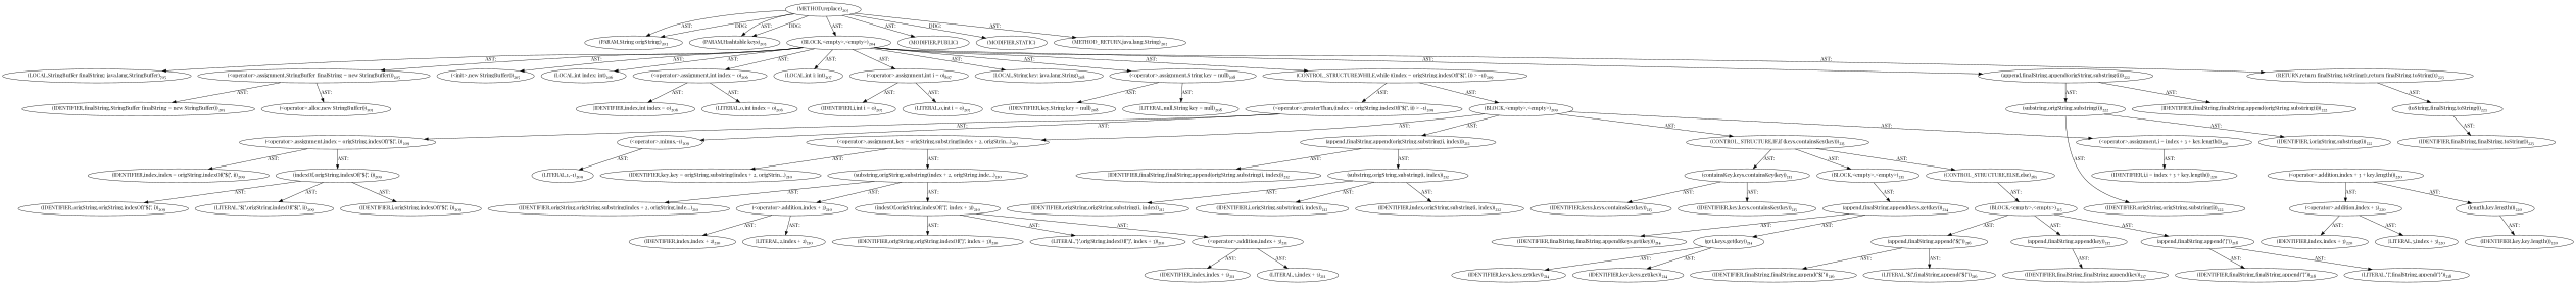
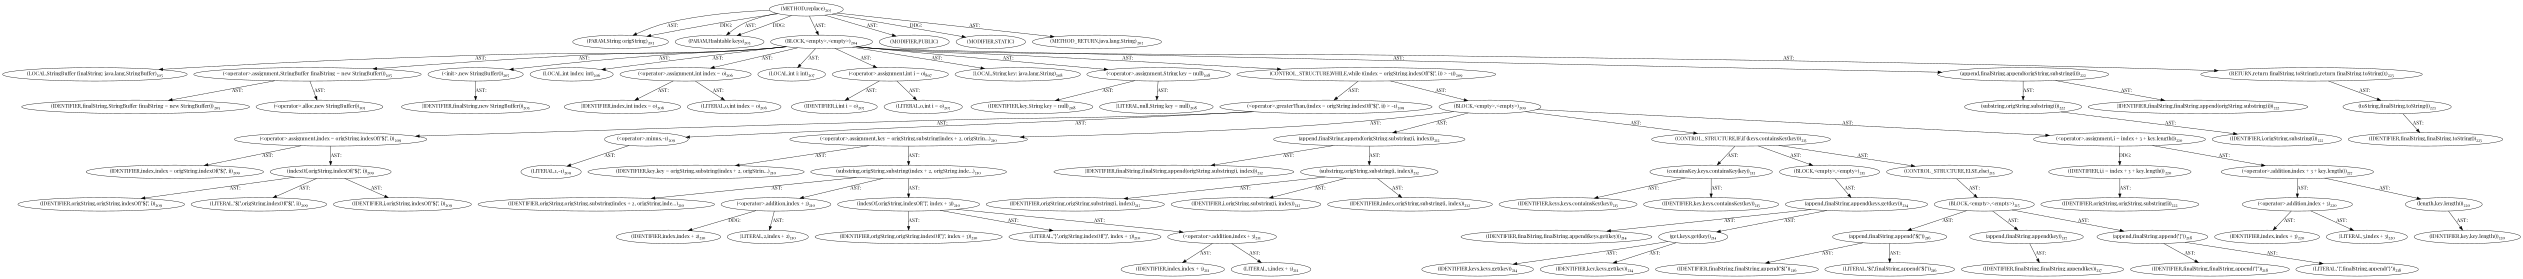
  digraph {
    fontname="Playfair Display"
    node [fontname="Playfair Display"]
    edge [fontname="Playfair Display"]
    n1 [label=<(METHOD,replace)<SUB>203</SUB>>]
    n2 [label=<(PARAM,String origString)<SUB>203</SUB>>]
    n3 [label=<(PARAM,Hashtable keys)<SUB>203</SUB>>]
    n4 [label=<(BLOCK,&lt;empty&gt;,&lt;empty&gt;)<SUB>204</SUB>>]
    n5 [label=<(MODIFIER,PUBLIC)>]
    n6 [label=<(MODIFIER,STATIC)>]
    n7 [label=<(METHOD_RETURN,java.lang.String)<SUB>203</SUB>>]
-   n8 [label=<(LOCAL,StringBuffer finalString: java.lang.StringBuffer)<SUB>705</SUB>>]
+   n8 [label=<(LOCAL,StringBuffer finalString: java.lang.StringBuffer)<SUB>205</SUB>>]
    n9 [label=<(&lt;operator&gt;.assignment,StringBuffer finalString = new StringBuffer())<SUB>205</SUB>>]
    n10 [label=<(&lt;init&gt;,new StringBuffer())<SUB>205</SUB>>]
    n11 [label=<(LOCAL,int index: int)<SUB>206</SUB>>]
    n12 [label=<(&lt;operator&gt;.assignment,int index = 0)<SUB>206</SUB>>]
    n13 [label=<(LOCAL,int i: int)<SUB>207</SUB>>]
    n14 [label=<(&lt;operator&gt;.assignment,int i = 0)<SUB>807</SUB>>]
    n15 [label=<(LOCAL,String key: java.lang.String)<SUB>208</SUB>>]
    n16 [label=<(&lt;operator&gt;.assignment,String key = null)<SUB>208</SUB>>]
    n17 [label=<(CONTROL_STRUCTURE,WHILE,while ((index = origString.indexOf(&quot;${&quot;, i)) &gt; -1))<SUB>209</SUB>>]
    n18 [label=<(append,finalString.append(origString.substring(i)))<SUB>222</SUB>>]
    n19 [label=<(RETURN,return finalString.toString();,return finalString.toString();)<SUB>223</SUB>>]
    n20 [label=<(IDENTIFIER,finalString,StringBuffer finalString = new StringBuffer())<SUB>205</SUB>>]
    n21 [label=<(&lt;operator&gt;.alloc,new StringBuffer())<SUB>105</SUB>>]
+   n22 [label=<(IDENTIFIER,finalString,new StringBuffer())<SUB>205</SUB>>]
    n23 [label=<(IDENTIFIER,index,int index = 0)<SUB>206</SUB>>]
    n24 [label=<(LITERAL,0,int index = 0)<SUB>206</SUB>>]
    n25 [label=<(IDENTIFIER,i,int i = 0)<SUB>207</SUB>>]
    n26 [label=<(LITERAL,0,int i = 0)<SUB>207</SUB>>]
    n27 [label=<(IDENTIFIER,key,String key = null)<SUB>208</SUB>>]
    n28 [label=<(LITERAL,null,String key = null)<SUB>208</SUB>>]
    n29 [label=<(&lt;operator&gt;.greaterThan,(index = origString.indexOf(&quot;${&quot;, i)) &gt; -1)<SUB>209</SUB>>]
    n30 [label=<(BLOCK,&lt;empty&gt;,&lt;empty&gt;)<SUB>209</SUB>>]
    n31 [label=<(IDENTIFIER,finalString,finalString.append(origString.substring(i)))<SUB>222</SUB>>]
    n32 [label=<(substring,origString.substring(i))<SUB>222</SUB>>]
    n33 [label=<(toString,finalString.toString())<SUB>223</SUB>>]
    n34 [label=<(&lt;operator&gt;.assignment,index = origString.indexOf(&quot;${&quot;, i))<SUB>209</SUB>>]
    n35 [label=<(&lt;operator&gt;.minus,-1)<SUB>209</SUB>>]
    n36 [label=<(&lt;operator&gt;.assignment,key = origString.substring(index + 2, origStrin...)<SUB>210</SUB>>]
    n37 [label=<(append,finalString.append(origString.substring(i, index)))<SUB>212</SUB>>]
    n38 [label=<(CONTROL_STRUCTURE,IF,if (keys.containsKey(key)))<SUB>213</SUB>>]
    n39 [label=<(&lt;operator&gt;.assignment,i = index + 3 + key.length())<SUB>220</SUB>>]
    n40 [label=<(IDENTIFIER,index,index = origString.indexOf(&quot;${&quot;, i))<SUB>209</SUB>>]
    n41 [label=<(indexOf,origString.indexOf(&quot;${&quot;, i))<SUB>209</SUB>>]
    n42 [label=<(LITERAL,1,-1)<SUB>209</SUB>>]
    n43 [label=<(IDENTIFIER,origString,origString.indexOf(&quot;${&quot;, i))<SUB>209</SUB>>]
    n44 [label=<(LITERAL,&quot;${&quot;,origString.indexOf(&quot;${&quot;, i))<SUB>209</SUB>>]
    n45 [label=<(IDENTIFIER,i,origString.indexOf(&quot;${&quot;, i))<SUB>209</SUB>>]
    n46 [label=<(IDENTIFIER,key,key = origString.substring(index + 2, origStrin...)<SUB>210</SUB>>]
    n47 [label=<(substring,origString.substring(index + 2, origString.inde...)<SUB>210</SUB>>]
    n48 [label=<(IDENTIFIER,finalString,finalString.append(origString.substring(i, index)))<SUB>212</SUB>>]
    n49 [label=<(substring,origString.substring(i, index))<SUB>212</SUB>>]
    n50 [label=<(containsKey,keys.containsKey(key))<SUB>213</SUB>>]
    n51 [label=<(BLOCK,&lt;empty&gt;,&lt;empty&gt;)<SUB>213</SUB>>]
-   n52 [label=<(CONTROL_STRUCTURE,ELSE,else)<SUB>265</SUB>>]
+   n52 [label=<(CONTROL_STRUCTURE,ELSE,else)<SUB>215</SUB>>]
    n53 [label=<(IDENTIFIER,i,i = index + 3 + key.length())<SUB>220</SUB>>]
-   n54 [label=<(&lt;operator&gt;.addition,index + 3 + key.length())<SUB>220</SUB>>]
+   n54 [label=<(&lt;operator&gt;.addition,index + 3 + key.length())<SUB>227</SUB>>]
    n55 [label=<(IDENTIFIER,origString,origString.substring(index + 2, origString.inde...)<SUB>210</SUB>>]
    n56 [label=<(&lt;operator&gt;.addition,index + 2)<SUB>210</SUB>>]
    n57 [label=<(indexOf,origString.indexOf(&quot;}&quot;, index + 3))<SUB>210</SUB>>]
    n58 [label=<(IDENTIFIER,index,index + 2)<SUB>210</SUB>>]
    n59 [label=<(LITERAL,2,index + 2)<SUB>210</SUB>>]
    n60 [label=<(IDENTIFIER,origString,origString.indexOf(&quot;}&quot;, index + 3))<SUB>210</SUB>>]
    n61 [label=<(LITERAL,&quot;}&quot;,origString.indexOf(&quot;}&quot;, index + 3))<SUB>210</SUB>>]
    n62 [label=<(&lt;operator&gt;.addition,index + 3)<SUB>211</SUB>>]
    n63 [label=<(IDENTIFIER,index,index + 3)<SUB>211</SUB>>]
    n64 [label=<(LITERAL,3,index + 3)<SUB>211</SUB>>]
    n65 [label=<(IDENTIFIER,origString,origString.substring(i, index))<SUB>212</SUB>>]
    n66 [label=<(IDENTIFIER,i,origString.substring(i, index))<SUB>212</SUB>>]
    n67 [label=<(IDENTIFIER,index,origString.substring(i, index))<SUB>212</SUB>>]
    n68 [label=<(IDENTIFIER,keys,keys.containsKey(key))<SUB>213</SUB>>]
    n69 [label=<(IDENTIFIER,key,keys.containsKey(key))<SUB>213</SUB>>]
    n70 [label=<(append,finalString.append(keys.get(key)))<SUB>214</SUB>>]
    n71 [label=<(BLOCK,&lt;empty&gt;,&lt;empty&gt;)<SUB>215</SUB>>]
    n72 [label=<(IDENTIFIER,finalString,finalString.append(keys.get(key)))<SUB>214</SUB>>]
    n73 [label=<(get,keys.get(key))<SUB>214</SUB>>]
    n74 [label=<(IDENTIFIER,keys,keys.get(key))<SUB>214</SUB>>]
    n75 [label=<(IDENTIFIER,key,keys.get(key))<SUB>214</SUB>>]
    n76 [label=<(append,finalString.append(&quot;${&quot;))<SUB>216</SUB>>]
    n77 [label=<(append,finalString.append(key))<SUB>217</SUB>>]
    n78 [label=<(append,finalString.append(&quot;}&quot;))<SUB>218</SUB>>]
    n79 [label=<(IDENTIFIER,finalString,finalString.append(&quot;${&quot;))<SUB>216</SUB>>]
    n80 [label=<(LITERAL,&quot;${&quot;,finalString.append(&quot;${&quot;))<SUB>216</SUB>>]
    n81 [label=<(IDENTIFIER,finalString,finalString.append(key))<SUB>217</SUB>>]
    n82 [label=<(IDENTIFIER,finalString,finalString.append(&quot;}&quot;))<SUB>218</SUB>>]
    n83 [label=<(LITERAL,&quot;}&quot;,finalString.append(&quot;}&quot;))<SUB>218</SUB>>]
    n84 [label=<(&lt;operator&gt;.addition,index + 3)<SUB>220</SUB>>]
    n85 [label=<(length,key.length())<SUB>220</SUB>>]
    n86 [label=<(IDENTIFIER,index,index + 3)<SUB>220</SUB>>]
    n87 [label=<(LITERAL,3,index + 3)<SUB>220</SUB>>]
    n88 [label=<(IDENTIFIER,key,key.length())<SUB>220</SUB>>]
    n89 [label=<(IDENTIFIER,origString,origString.substring(i))<SUB>222</SUB>>]
    n90 [label=<(IDENTIFIER,i,origString.substring(i))<SUB>222</SUB>>]
    n91 [label=<(IDENTIFIER,finalString,finalString.toString())<SUB>223</SUB>>]
    n1 -> n2 [label="AST: "]
    n1 -> n2 [label="DDG: "]
    n1 -> n3 [label="AST: "]
    n1 -> n3 [label="DDG: "]
    n1 -> n4 [label="AST: "]
    n1 -> n5 [label="AST: "]
    n1 -> n6 [label="DDG: "]
    n1 -> n7 [label="AST: "]
    n4 -> n8 [label="AST: "]
    n4 -> n9 [label="AST: "]
    n4 -> n10 [label="AST: "]
    n4 -> n11 [label="AST: "]
    n4 -> n12 [label="AST: "]
    n4 -> n13 [label="AST: "]
    n4 -> n14 [label="AST: "]
    n4 -> n15 [label="AST: "]
    n4 -> n16 [label="AST: "]
    n4 -> n17 [label="AST: "]
    n4 -> n18 [label="AST: "]
    n4 -> n19 [label="AST: "]
    n9 -> n20 [label="AST: "]
    n9 -> n21 [label="AST: "]
+   n10 -> n22 [label="AST: "]
    n12 -> n23 [label="AST: "]
    n12 -> n24 [label="AST: "]
    n14 -> n25 [label="AST: "]
    n14 -> n26 [label="AST: "]
    n16 -> n27 [label="AST: "]
    n16 -> n28 [label="AST: "]
    n17 -> n29 [label="AST: "]
    n17 -> n30 [label="AST: "]
    n18 -> n31 [label="AST: "]
    n18 -> n32 [label="AST: "]
    n19 -> n33 [label="AST: "]
    n29 -> n34 [label="AST: "]
    n29 -> n35 [label="AST: "]
    n30 -> n36 [label="AST: "]
    n30 -> n37 [label="AST: "]
    n30 -> n38 [label="AST: "]
    n30 -> n39 [label="AST: "]
-   n32 -> n89 [label="AST: "]
+   n53 -> n89 [label="AST: "]
    n32 -> n90 [label="AST: "]
    n33 -> n91 [label="AST: "]
    n34 -> n40 [label="AST: "]
    n34 -> n41 [label="AST: "]
    n35 -> n42 [label="AST: "]
    n36 -> n46 [label="AST: "]
    n36 -> n47 [label="AST: "]
    n37 -> n48 [label="AST: "]
    n37 -> n49 [label="AST: "]
    n38 -> n50 [label="AST: "]
    n38 -> n51 [label="AST: "]
    n38 -> n52 [label="AST: "]
-   n39 -> n53 [label="AST: "]
+   n39 -> n53 [label="DDG: "]
+   n39 -> n54 [label="AST: "]
    n41 -> n43 [label="AST: "]
    n41 -> n44 [label="AST: "]
    n41 -> n45 [label="AST: "]
    n47 -> n55 [label="AST: "]
    n47 -> n56 [label="AST: "]
    n47 -> n57 [label="AST: "]
    n49 -> n65 [label="AST: "]
    n49 -> n66 [label="AST: "]
    n49 -> n67 [label="AST: "]
    n50 -> n68 [label="AST: "]
    n50 -> n69 [label="AST: "]
    n51 -> n70 [label="AST: "]
    n52 -> n71 [label="AST: "]
    n54 -> n84 [label="AST: "]
    n54 -> n85 [label="AST: "]
-   n56 -> n58 [label="AST: "]
+   n56 -> n58 [label="DDG: "]
    n56 -> n59 [label="AST: "]
    n57 -> n60 [label="AST: "]
    n57 -> n61 [label="AST: "]
    n57 -> n62 [label="AST: "]
    n62 -> n63 [label="AST: "]
    n62 -> n64 [label="AST: "]
    n70 -> n72 [label="AST: "]
    n70 -> n73 [label="AST: "]
    n71 -> n76 [label="AST: "]
    n71 -> n77 [label="AST: "]
    n71 -> n78 [label="AST: "]
    n73 -> n74 [label="AST: "]
    n73 -> n75 [label="AST: "]
    n76 -> n79 [label="AST: "]
    n76 -> n80 [label="AST: "]
    n77 -> n81 [label="AST: "]
    n78 -> n82 [label="AST: "]
    n78 -> n83 [label="AST: "]
    n84 -> n86 [label="AST: "]
    n84 -> n87 [label="AST: "]
    n85 -> n88 [label="AST: "]
  }
